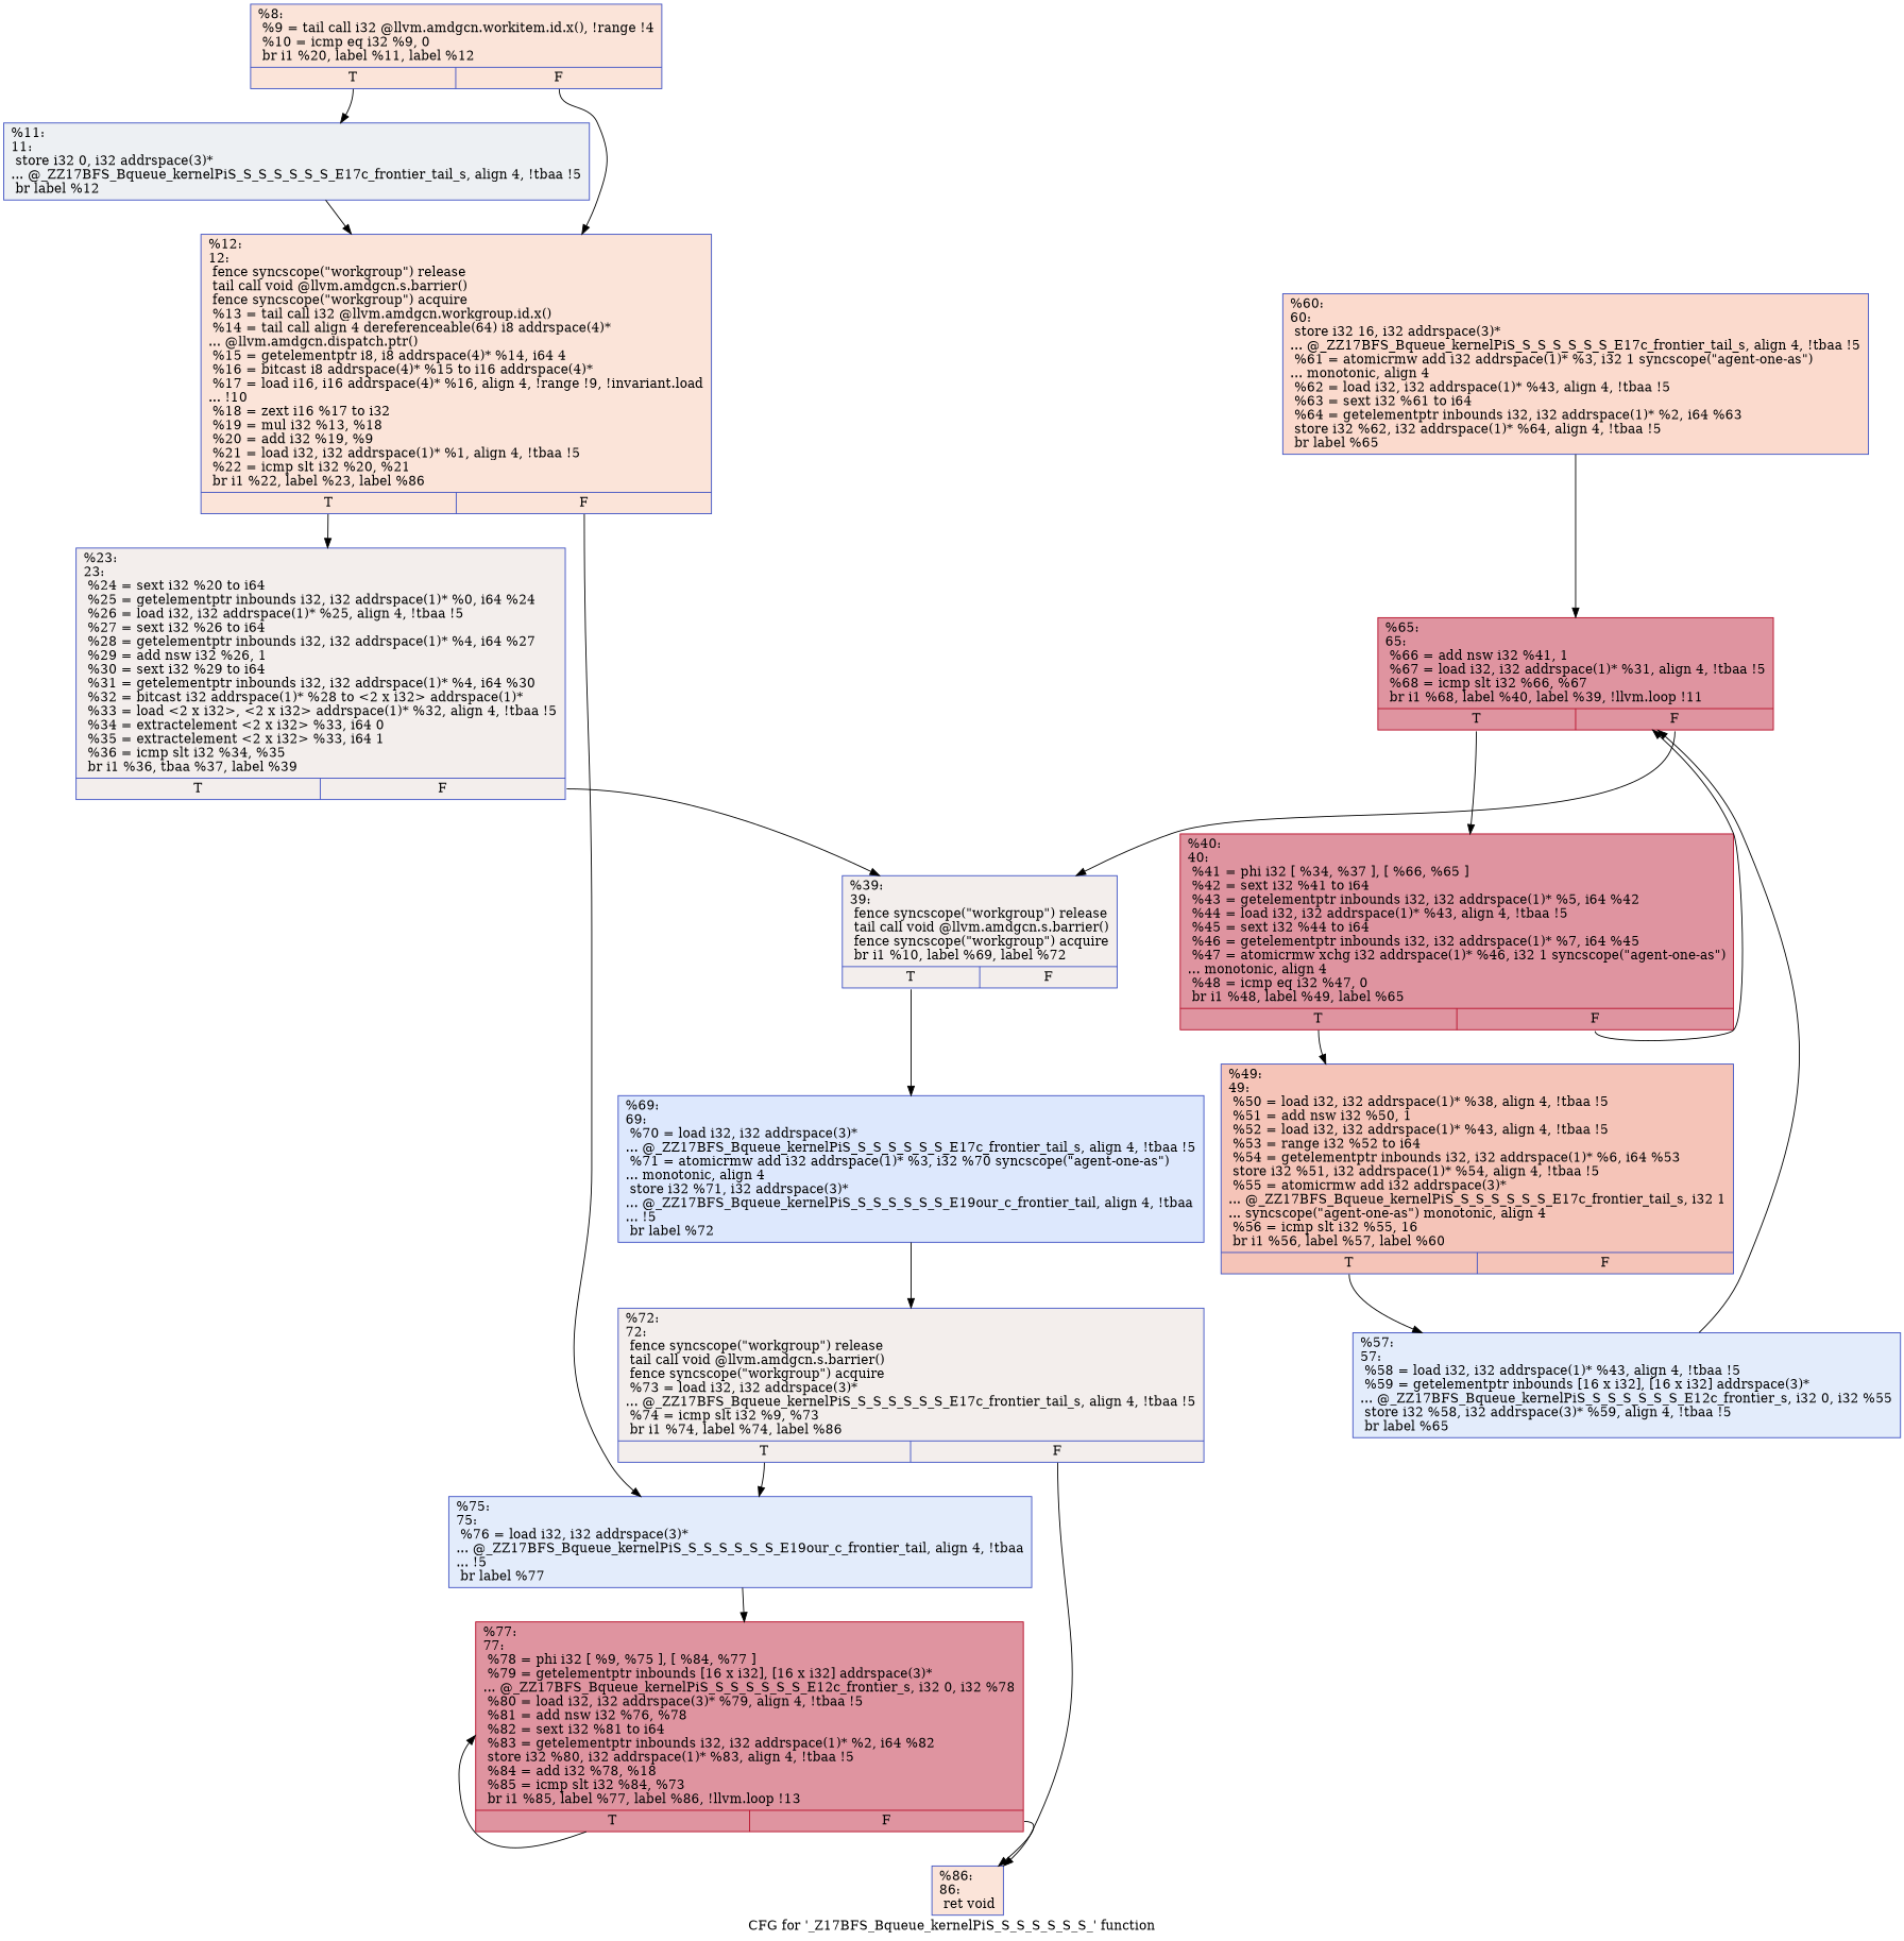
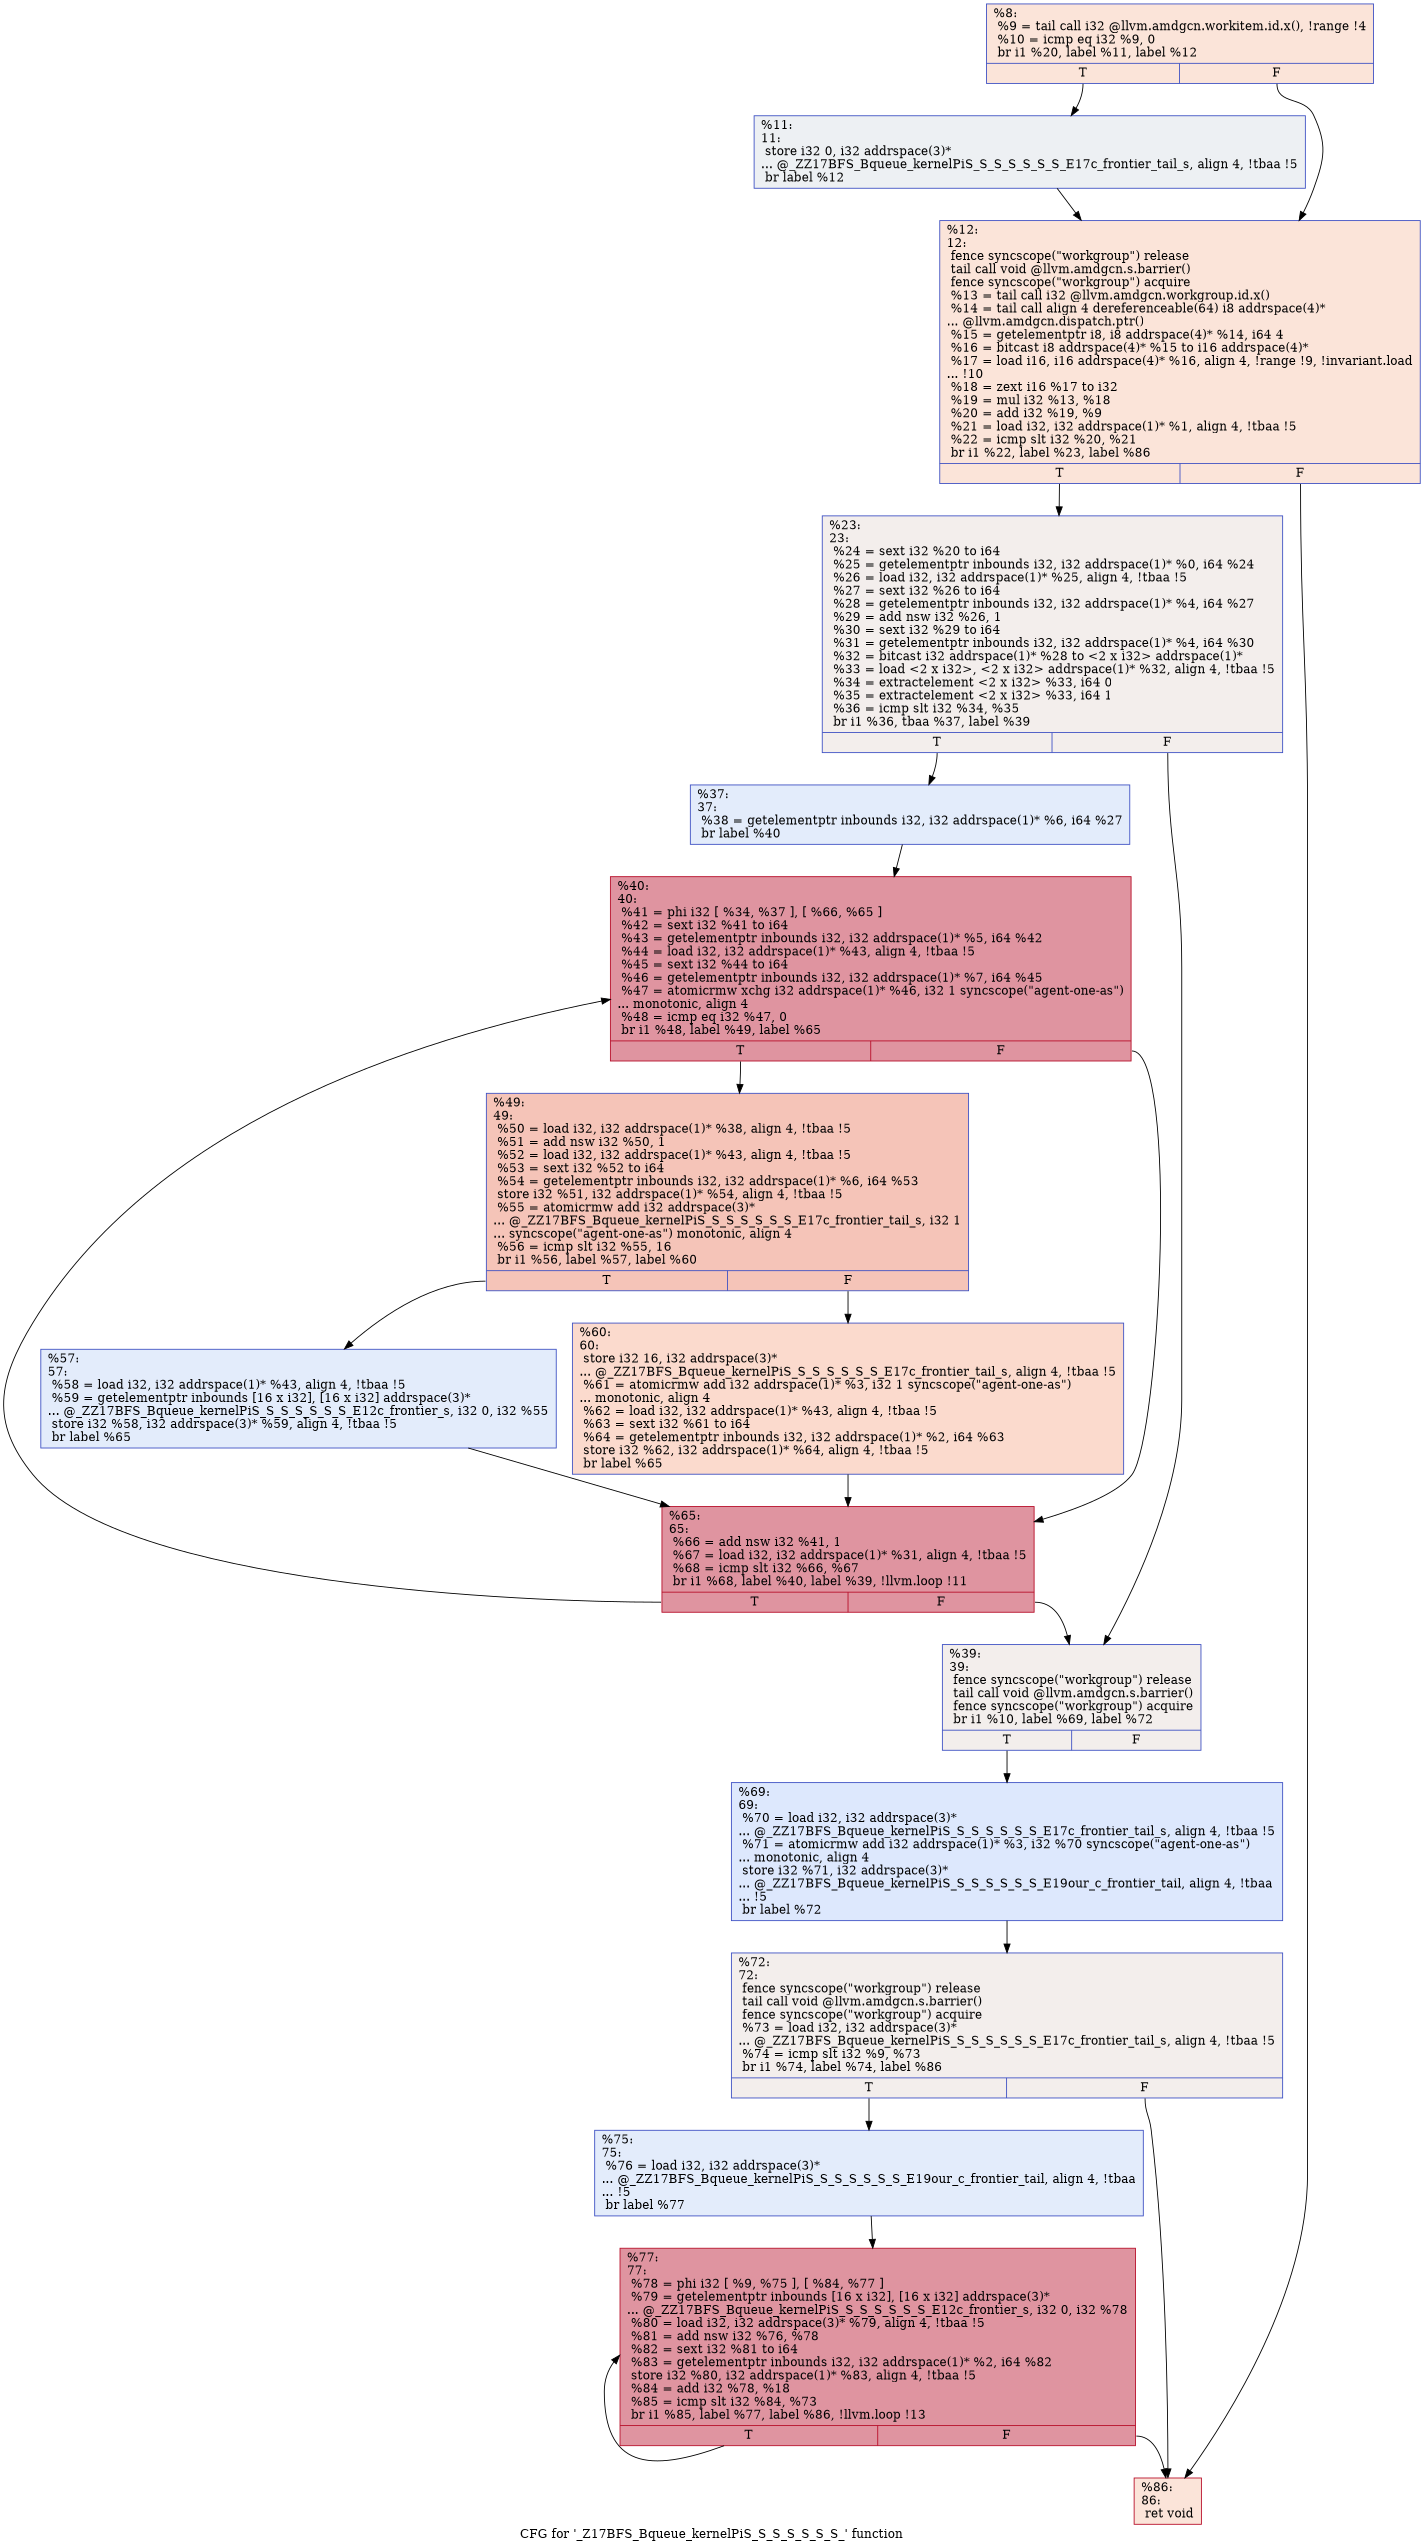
  digraph {
    label="CFG for '_Z17BFS_Bqueue_kernelPiS_S_S_S_S_S_S_' function"
    node [color="#3d50c3ff" fillcolor="#f5c1a970" shape=record style=filled]
    edge [tailport=s0]
    n1 [label="{%8:\l  %9 = tail call i32 @llvm.amdgcn.workitem.id.x(), !range !4\l  %10 = icmp eq i32 %9, 0\l  br i1 %20, label %11, label %12\l|{<s0>T|<s1>F}}"]
    n2 [fillcolor="#d6dce470" label="{%11:\l11:                                               \l  store i32 0, i32 addrspace(3)*\l... @_ZZ17BFS_Bqueue_kernelPiS_S_S_S_S_S_S_E17c_frontier_tail_s, align 4, !tbaa !5\l  br label %12\l}"]
    n3 [label="{%12:\l12:                                               \l  fence syncscope(\"workgroup\") release\l  tail call void @llvm.amdgcn.s.barrier()\l  fence syncscope(\"workgroup\") acquire\l  %13 = tail call i32 @llvm.amdgcn.workgroup.id.x()\l  %14 = tail call align 4 dereferenceable(64) i8 addrspace(4)*\l... @llvm.amdgcn.dispatch.ptr()\l  %15 = getelementptr i8, i8 addrspace(4)* %14, i64 4\l  %16 = bitcast i8 addrspace(4)* %15 to i16 addrspace(4)*\l  %17 = load i16, i16 addrspace(4)* %16, align 4, !range !9, !invariant.load\l... !10\l  %18 = zext i16 %17 to i32\l  %19 = mul i32 %13, %18\l  %20 = add i32 %19, %9\l  %21 = load i32, i32 addrspace(1)* %1, align 4, !tbaa !5\l  %22 = icmp slt i32 %20, %21\l  br i1 %22, label %23, label %86\l|{<s0>T|<s1>F}}"]
    n4 [fillcolor="#e3d9d370" label="{%23:\l23:                                               \l  %24 = sext i32 %20 to i64\l  %25 = getelementptr inbounds i32, i32 addrspace(1)* %0, i64 %24\l  %26 = load i32, i32 addrspace(1)* %25, align 4, !tbaa !5\l  %27 = sext i32 %26 to i64\l  %28 = getelementptr inbounds i32, i32 addrspace(1)* %4, i64 %27\l  %29 = add nsw i32 %26, 1\l  %30 = sext i32 %29 to i64\l  %31 = getelementptr inbounds i32, i32 addrspace(1)* %4, i64 %30\l  %32 = bitcast i32 addrspace(1)* %28 to \<2 x i32\> addrspace(1)*\l  %33 = load \<2 x i32\>, \<2 x i32\> addrspace(1)* %32, align 4, !tbaa !5\l  %34 = extractelement \<2 x i32\> %33, i64 0\l  %35 = extractelement \<2 x i32\> %33, i64 1\l  %36 = icmp slt i32 %34, %35\l  br i1 %36, tbaa %37, label %39\l|{<s0>T|<s1>F}}"]
-   n5 [label="{%86:\l86:                                               \l  ret void\l}"]
+   n5 [color="#b70d28ff" label="{%86:\l86:                                               \l  ret void\l}"]
+   n6 [fillcolor="#bfd3f670" label="{%37:\l37:                                               \l  %38 = getelementptr inbounds i32, i32 addrspace(1)* %6, i64 %27\l  br label %40\l}"]
    n7 [fillcolor="#e3d9d370" label="{%39:\l39:                                               \l  fence syncscope(\"workgroup\") release\l  tail call void @llvm.amdgcn.s.barrier()\l  fence syncscope(\"workgroup\") acquire\l  br i1 %10, label %69, label %72\l|{<s0>T|<s1>F}}"]
    n8 [color="#b70d28ff" fillcolor="#b70d2870" label="{%40:\l40:                                               \l  %41 = phi i32 [ %34, %37 ], [ %66, %65 ]\l  %42 = sext i32 %41 to i64\l  %43 = getelementptr inbounds i32, i32 addrspace(1)* %5, i64 %42\l  %44 = load i32, i32 addrspace(1)* %43, align 4, !tbaa !5\l  %45 = sext i32 %44 to i64\l  %46 = getelementptr inbounds i32, i32 addrspace(1)* %7, i64 %45\l  %47 = atomicrmw xchg i32 addrspace(1)* %46, i32 1 syncscope(\"agent-one-as\")\l... monotonic, align 4\l  %48 = icmp eq i32 %47, 0\l  br i1 %48, label %49, label %65\l|{<s0>T|<s1>F}}"]
    n9 [fillcolor="#b2ccfb70" label="{%69:\l69:                                               \l  %70 = load i32, i32 addrspace(3)*\l... @_ZZ17BFS_Bqueue_kernelPiS_S_S_S_S_S_S_E17c_frontier_tail_s, align 4, !tbaa !5\l  %71 = atomicrmw add i32 addrspace(1)* %3, i32 %70 syncscope(\"agent-one-as\")\l... monotonic, align 4\l  store i32 %71, i32 addrspace(3)*\l... @_ZZ17BFS_Bqueue_kernelPiS_S_S_S_S_S_S_E19our_c_frontier_tail, align 4, !tbaa\l... !5\l  br label %72\l}"]
-   n10 [fillcolor="#e97a5f70" label="{%49:\l49:                                               \l  %50 = load i32, i32 addrspace(1)* %38, align 4, !tbaa !5\l  %51 = add nsw i32 %50, 1\l  %52 = load i32, i32 addrspace(1)* %43, align 4, !tbaa !5\l  %53 = range i32 %52 to i64\l  %54 = getelementptr inbounds i32, i32 addrspace(1)* %6, i64 %53\l  store i32 %51, i32 addrspace(1)* %54, align 4, !tbaa !5\l  %55 = atomicrmw add i32 addrspace(3)*\l... @_ZZ17BFS_Bqueue_kernelPiS_S_S_S_S_S_S_E17c_frontier_tail_s, i32 1\l... syncscope(\"agent-one-as\") monotonic, align 4\l  %56 = icmp slt i32 %55, 16\l  br i1 %56, label %57, label %60\l|{<s0>T|<s1>F}}"]
+   n10 [fillcolor="#e97a5f70" label="{%49:\l49:                                               \l  %50 = load i32, i32 addrspace(1)* %38, align 4, !tbaa !5\l  %51 = add nsw i32 %50, 1\l  %52 = load i32, i32 addrspace(1)* %43, align 4, !tbaa !5\l  %53 = sext i32 %52 to i64\l  %54 = getelementptr inbounds i32, i32 addrspace(1)* %6, i64 %53\l  store i32 %51, i32 addrspace(1)* %54, align 4, !tbaa !5\l  %55 = atomicrmw add i32 addrspace(3)*\l... @_ZZ17BFS_Bqueue_kernelPiS_S_S_S_S_S_S_E17c_frontier_tail_s, i32 1\l... syncscope(\"agent-one-as\") monotonic, align 4\l  %56 = icmp slt i32 %55, 16\l  br i1 %56, label %57, label %60\l|{<s0>T|<s1>F}}"]
    n11 [color="#b70d28ff" fillcolor="#b70d2870" label="{%65:\l65:                                               \l  %66 = add nsw i32 %41, 1\l  %67 = load i32, i32 addrspace(1)* %31, align 4, !tbaa !5\l  %68 = icmp slt i32 %66, %67\l  br i1 %68, label %40, label %39, !llvm.loop !11\l|{<s0>T|<s1>F}}"]
    n12 [fillcolor="#e3d9d370" label="{%72:\l72:                                               \l  fence syncscope(\"workgroup\") release\l  tail call void @llvm.amdgcn.s.barrier()\l  fence syncscope(\"workgroup\") acquire\l  %73 = load i32, i32 addrspace(3)*\l... @_ZZ17BFS_Bqueue_kernelPiS_S_S_S_S_S_S_E17c_frontier_tail_s, align 4, !tbaa !5\l  %74 = icmp slt i32 %9, %73\l  br i1 %74, label %74, label %86\l|{<s0>T|<s1>F}}"]
    n13 [fillcolor="#bfd3f670" label="{%75:\l75:                                               \l  %76 = load i32, i32 addrspace(3)*\l... @_ZZ17BFS_Bqueue_kernelPiS_S_S_S_S_S_S_E19our_c_frontier_tail, align 4, !tbaa\l... !5\l  br label %77\l}"]
    n14 [fillcolor="#bfd3f670" label="{%57:\l57:                                               \l  %58 = load i32, i32 addrspace(1)* %43, align 4, !tbaa !5\l  %59 = getelementptr inbounds [16 x i32], [16 x i32] addrspace(3)*\l... @_ZZ17BFS_Bqueue_kernelPiS_S_S_S_S_S_S_E12c_frontier_s, i32 0, i32 %55\l  store i32 %58, i32 addrspace(3)* %59, align 4, !tbaa !5\l  br label %65\l}"]
    n15 [fillcolor="#f7ac8e70" label="{%60:\l60:                                               \l  store i32 16, i32 addrspace(3)*\l... @_ZZ17BFS_Bqueue_kernelPiS_S_S_S_S_S_S_E17c_frontier_tail_s, align 4, !tbaa !5\l  %61 = atomicrmw add i32 addrspace(1)* %3, i32 1 syncscope(\"agent-one-as\")\l... monotonic, align 4\l  %62 = load i32, i32 addrspace(1)* %43, align 4, !tbaa !5\l  %63 = sext i32 %61 to i64\l  %64 = getelementptr inbounds i32, i32 addrspace(1)* %2, i64 %63\l  store i32 %62, i32 addrspace(1)* %64, align 4, !tbaa !5\l  br label %65\l}"]
    n16 [color="#b70d28ff" fillcolor="#b70d2870" label="{%77:\l77:                                               \l  %78 = phi i32 [ %9, %75 ], [ %84, %77 ]\l  %79 = getelementptr inbounds [16 x i32], [16 x i32] addrspace(3)*\l... @_ZZ17BFS_Bqueue_kernelPiS_S_S_S_S_S_S_E12c_frontier_s, i32 0, i32 %78\l  %80 = load i32, i32 addrspace(3)* %79, align 4, !tbaa !5\l  %81 = add nsw i32 %76, %78\l  %82 = sext i32 %81 to i64\l  %83 = getelementptr inbounds i32, i32 addrspace(1)* %2, i64 %82\l  store i32 %80, i32 addrspace(1)* %83, align 4, !tbaa !5\l  %84 = add i32 %78, %18\l  %85 = icmp slt i32 %84, %73\l  br i1 %85, label %77, label %86, !llvm.loop !13\l|{<s0>T|<s1>F}}"]
    n1 -> n2
    n1 -> n3 [tailport=s1]
    n2 -> n3
    n3 -> n4
-   n3 -> n13 [tailport=s1]
+   n3 -> n5 [tailport=s1]
+   n4 -> n6
    n4 -> n7 [tailport=s1]
+   n6 -> n8
    n7 -> n9
    n8 -> n10
    n8 -> n11 [tailport=s1]
    n9 -> n12
    n10 -> n14
+   n10 -> n15 [tailport=s1]
    n11 -> n7 [tailport=s1]
    n11 -> n8
    n12 -> n5 [tailport=s1]
    n12 -> n13
    n13 -> n16
    n14 -> n11
    n15 -> n11
    n16 -> n5 [tailport=s1]
    n16 -> n16
  }
